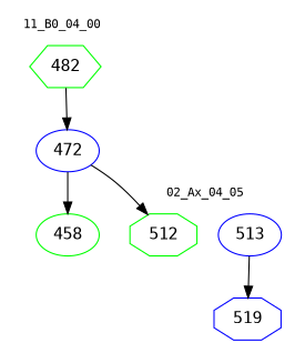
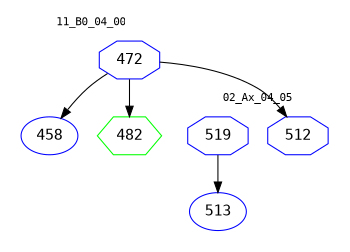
  digraph {
    fontname="DejaVu Sans Mono"
    node [color=blue fontname="DejaVu Sans Mono" shape=ellipse]
    edge [color=black fontname="DejaVu Sans Mono"]
    n1 [label=513]
-   n2 [color=green label=512 shape=octagon]
+   n2 [label=512 shape=octagon]
    n3 [label=519 shape=octagon]
-   n4 [label=472]
-   n5 [color=green label=458]
+   n4 [label=472 shape=octagon]
+   n5 [label=458]
    n6 [color=green label=482 shape=hexagon]
    subgraph cluster_1 {
      color=white
      fontsize=10
      label="02_Ax_04_05"
      n1
      n2
      n3
    }
    subgraph cluster_2 {
      color=white
      fontsize=10
      label="11_B0_04_00"
      n4
      n5
      n6
    }
-   n1 -> n3
+   n3 -> n1
    n4 -> n2
    n4 -> n5
-   n6 -> n4
+   n4 -> n6
  }
